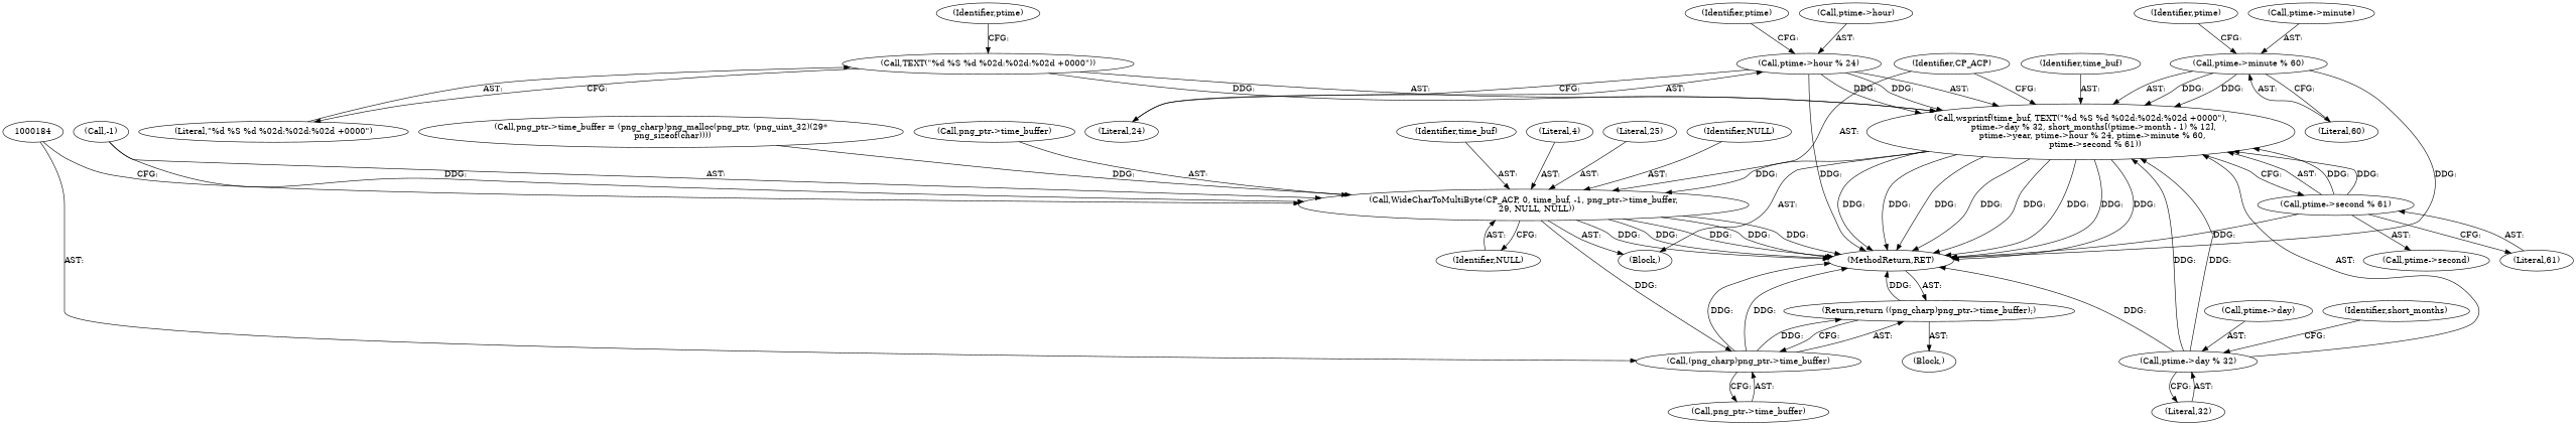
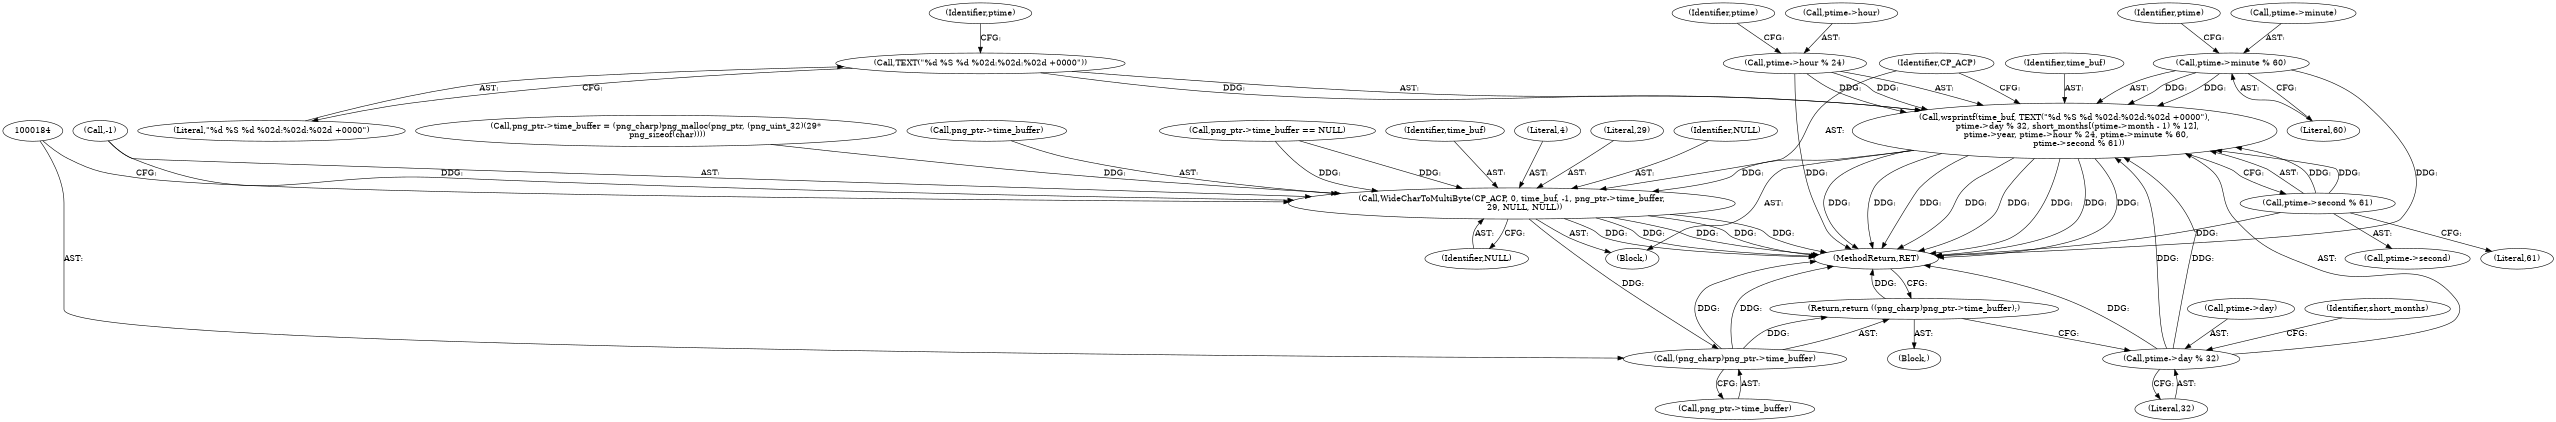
  digraph {
    n1 [label="(Call,wsprintf(time_buf, TEXT(\"%d %S %d %02d:%02d:%02d +0000\"),\n          ptime->day % 32, short_months[(ptime->month - 1) % 12],\n         ptime->year, ptime->hour % 24, ptime->minute % 60,\n           ptime->second % 61))"]
    n2 [label="(Call,ptime->second % 61)"]
    n3 [label="(Call,WideCharToMultiByte(CP_ACP, 0, time_buf, -1, png_ptr->time_buffer,\n          29, NULL, NULL))"]
    n4 [label="(Block,)"]
    n5 [label="(MethodReturn,RET)"]
    n6 [label="(Literal,61)"]
    n7 [label="(Call,ptime->second)"]
    n8 [label="(Call,(png_charp)png_ptr->time_buffer)"]
    n9 [label="(Identifier,NULL)"]
    n10 [label="(Return,return ((png_charp)png_ptr->time_buffer);)"]
    n11 [label="(Call,TEXT(\"%d %S %d %02d:%02d:%02d +0000\"))"]
    n12 [label="(Literal,\"%d %S %d %02d:%02d:%02d +0000\")"]
    n13 [label="(Call,ptime->day % 32)"]
    n14 [label="(Literal,32)"]
    n15 [label="(Call,ptime->hour % 24)"]
-   n16 [label="(Literal,24)"]
    n17 [label="(Call,ptime->minute % 60)"]
    n18 [label="(Literal,60)"]
    n19 [label="(Call,png_ptr->time_buffer)"]
    n20 [label="(Block,)"]
    n21 [label="(Call,ptime->hour)"]
    n22 [label="(Identifier,ptime)"]
    n23 [label="(Call,png_ptr->time_buffer)"]
+   n24 [label="(Call,png_ptr->time_buffer == NULL)"]
    n25 [label="(Identifier,CP_ACP)"]
    n26 [label="(Call,ptime->day)"]
    n27 [label="(Identifier,ptime)"]
    n28 [label="(Identifier,time_buf)"]
    n29 [label="(Literal,4)"]
    n30 [label="(Identifier,short_months)"]
-   n31 [label="(Literal,25)"]
+   n31 [label="(Literal,29)"]
    n32 [label="(Call,ptime->minute)"]
    n33 [label="(Identifier,NULL)"]
    n34 [label="(Identifier,ptime)"]
    n35 [label="(Call,-1)"]
    n36 [label="(Call,png_ptr->time_buffer = (png_charp)png_malloc(png_ptr, (png_uint_32)(29*\n         png_sizeof(char))))"]
    n37 [label="(Identifier,time_buf)"]
    1000184
    n1 -> n2 [label="CFG: "]
    n1 -> n3 [label="DDG: "]
    n1 -> n4 [label="AST: "]
    n1 -> n5 [label="DDG: "]
    n1 -> n5 [label="DDG: "]
    n1 -> n5 [label="DDG: "]
    n1 -> n5 [label="DDG: "]
    n1 -> n5 [label="DDG: "]
    n1 -> n5 [label="DDG: "]
    n1 -> n5 [label="DDG: "]
    n1 -> n5 [label="DDG: "]
    n2 -> n1 [label="AST: "]
    n2 -> n1 [label="DDG: "]
    n2 -> n1 [label="DDG: "]
    n2 -> n5 [label="DDG: "]
    n2 -> n6 [label="CFG: "]
    n2 -> n7 [label="AST: "]
    n3 -> n4 [label="AST: "]
    n3 -> n5 [label="DDG: "]
    n3 -> n5 [label="DDG: "]
    n3 -> n5 [label="DDG: "]
    n3 -> n5 [label="DDG: "]
    n3 -> n5 [label="DDG: "]
    n3 -> n8 [label="DDG: "]
    n3 -> n9 [label="CFG: "]
-   n5 -> n10 [label="AST: "]
-   n6 -> n2 [label="AST: "]
+   n5 -> n10 [label="CFG: "]
    n8 -> n5 [label="DDG: "]
    n8 -> n5 [label="DDG: "]
    n8 -> n10 [label="AST: "]
    n8 -> n10 [label="DDG: "]
    n8 -> n19 [label="CFG: "]
    n9 -> n3 [label="AST: "]
    n10 -> n5 [label="DDG: "]
-   n10 -> n8 [label="CFG: "]
+   n10 -> n13 [label="CFG: "]
    n10 -> n20 [label="AST: "]
    n11 -> n1 [label="AST: "]
    n11 -> n1 [label="DDG: "]
    n11 -> n12 [label="CFG: "]
    n12 -> n11 [label="AST: "]
    n13 -> n1 [label="AST: "]
    n13 -> n1 [label="DDG: "]
    n13 -> n1 [label="DDG: "]
    n13 -> n5 [label="DDG: "]
    n13 -> n14 [label="CFG: "]
    n14 -> n13 [label="AST: "]
    n15 -> n1 [label="AST: "]
    n15 -> n1 [label="DDG: "]
    n15 -> n1 [label="DDG: "]
    n15 -> n5 [label="DDG: "]
-   n15 -> n16 [label="CFG: "]
-   n16 -> n15 [label="AST: "]
    n17 -> n1 [label="AST: "]
    n17 -> n1 [label="DDG: "]
    n17 -> n1 [label="DDG: "]
    n17 -> n5 [label="DDG: "]
    n17 -> n18 [label="CFG: "]
    n18 -> n17 [label="AST: "]
    n19 -> n8 [label="AST: "]
    n21 -> n15 [label="AST: "]
    n22 -> n15 [label="CFG: "]
    n23 -> n3 [label="AST: "]
+   n24 -> n3 [label="DDG: "]
+   n24 -> n3 [label="DDG: "]
    n25 -> n1 [label="CFG: "]
    n25 -> n3 [label="AST: "]
    n26 -> n13 [label="AST: "]
    n27 -> n11 [label="CFG: "]
    n28 -> n3 [label="AST: "]
    n29 -> n3 [label="AST: "]
    n30 -> n13 [label="CFG: "]
    n31 -> n3 [label="AST: "]
    n32 -> n17 [label="AST: "]
    n33 -> n3 [label="AST: "]
    n34 -> n17 [label="CFG: "]
    n35 -> n3 [label="AST: "]
    n35 -> n3 [label="DDG: "]
    n36 -> n3 [label="DDG: "]
    n37 -> n1 [label="AST: "]
    1000184 -> n3 [label="CFG: "]
    1000184 -> n8 [label="AST: "]
  }
